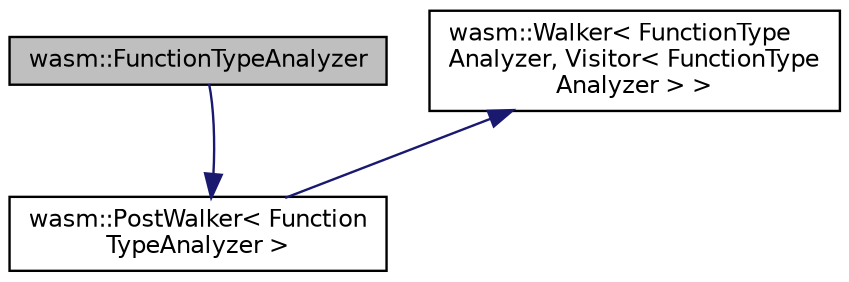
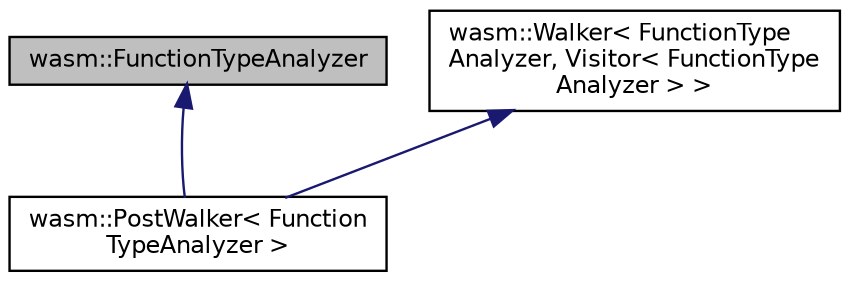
  digraph {
    node [color=black fillcolor=white fontname=Helvetica fontsize=10 shape=record style=filled]
    edge [color=midnightblue dir=back fontname=Helvetica fontsize=10 labelfontname=Helvetica labelfontsize=10 style=solid]
    n1 [fillcolor=grey75 fontcolor=black height=0.2 label="wasm::FunctionTypeAnalyzer" width=0.4]
    n2 [height=0.2 label="wasm::PostWalker\< Function\lTypeAnalyzer \>" width=0.4]
    n3 [height=0.2 label="wasm::Walker\< FunctionType\lAnalyzer, Visitor\< FunctionType\lAnalyzer \> \>" width=0.4]
-   n2 -> n1
+   n1 -> n2
    n3 -> n2
  }
